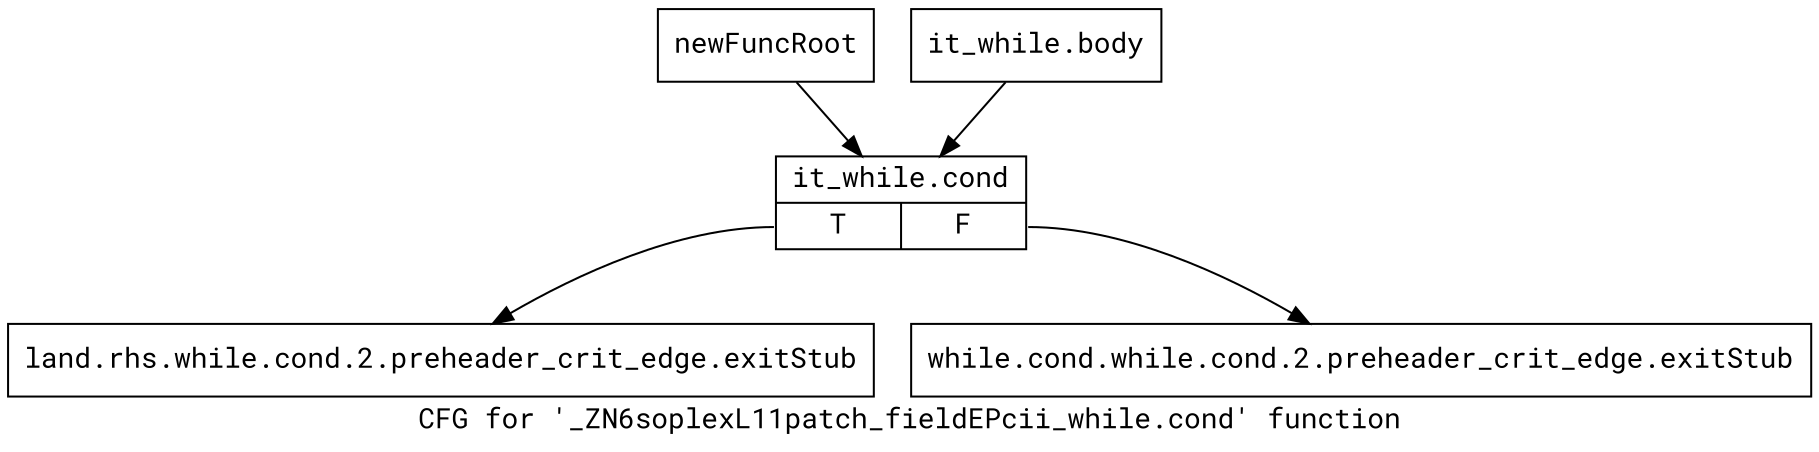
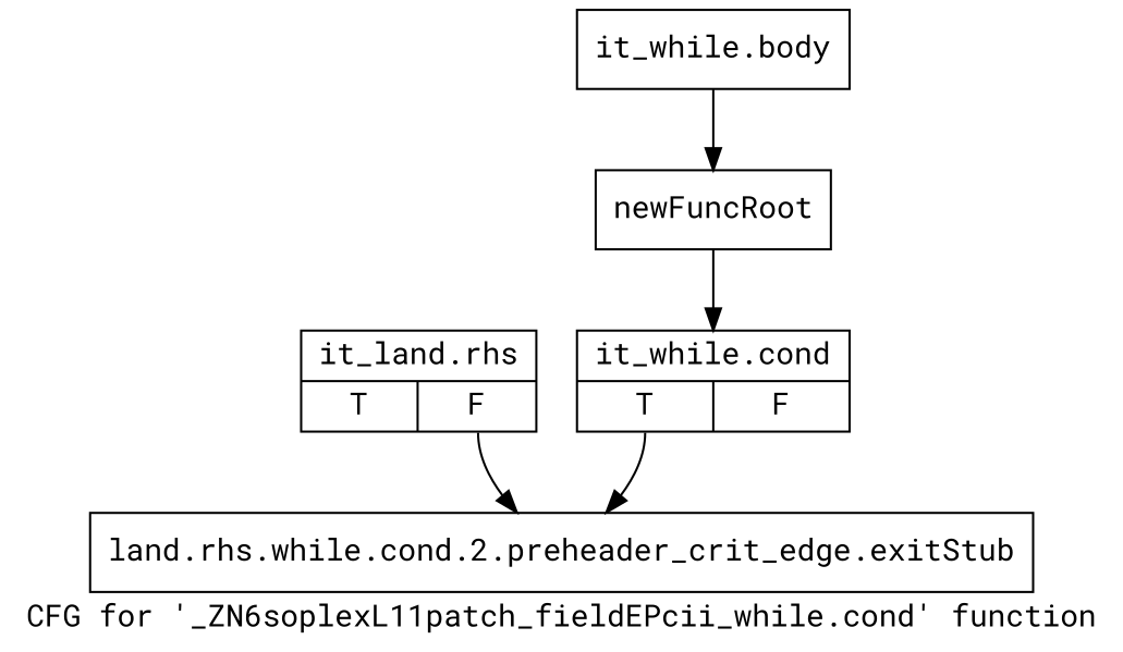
  digraph {
    fontname="Roboto Mono"
    label="CFG for '_ZN6soplexL11patch_fieldEPcii_while.cond' function"
    node [fontname="Roboto Mono" shape=record]
    edge [fontname="Roboto Mono"]
    n1 [label="{newFuncRoot}"]
    n2 [label="{it_while.cond|{<s0>T|<s1>F}}"]
-   n3 [label="{while.cond.while.cond.2.preheader_crit_edge.exitStub}"]
    n4 [label="{land.rhs.while.cond.2.preheader_crit_edge.exitStub}"]
+   n5 [label="{it_land.rhs|{<s0>T|<s1>F}}"]
    n6 [label="{it_while.body}"]
    n1 -> n2
-   n2 -> n3 [tailport=s1]
    n2 -> n4 [tailport=s0]
-   n6 -> n2
+   n5 -> n4 [tailport=s1]
+   n6 -> n1
  }
